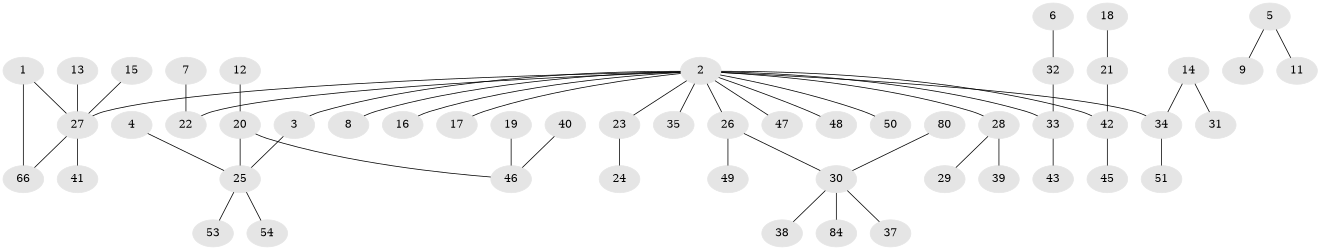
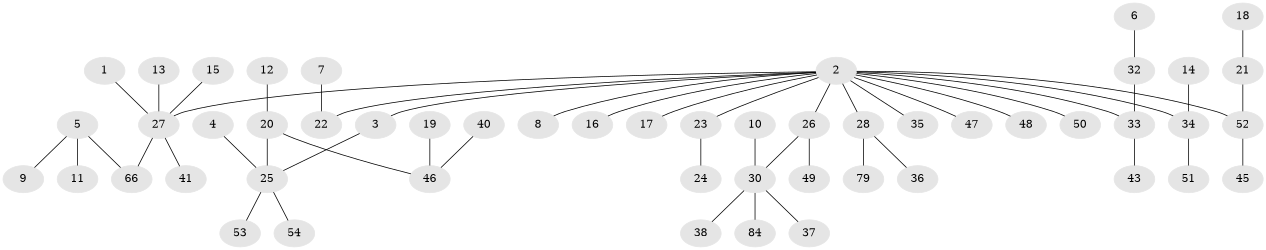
  graph {
    node [color=gray90 style=filled]
    edge [weight=1.0]
    1
    27
    n3 [label=66]
    41
    2
    3
    8
    16
    17
    22
    23
    26
    28
    33
    34
    35
-   42
+   42 [label=52]
    47
    48
    50
    25
    24
    30
    49
-   29
-   39
+   29 [label=79]
+   39 [label=36]
    43
    51
    45
    53
    54
    4
    5
    9
    11
    6
    32
    7
-   10 [label=80]
+   10
    37
    38
    n42 [label=84]
    12
    20
    46
    13
    14
-   31
    15
    18
    21
    19
    40
    1 -- 27
    27 -- n3
    27 -- 41
    2 -- 27
    2 -- 3
    2 -- 8
    2 -- 16
    2 -- 17
    2 -- 22
    2 -- 23
    2 -- 26
    2 -- 28
    2 -- 33
    2 -- 34
    2 -- 35
    2 -- 42
    2 -- 47
    2 -- 48
    2 -- 50
    3 -- 25
    23 -- 24
    26 -- 30
    26 -- 49
    28 -- 29
    28 -- 39
    33 -- 43
    34 -- 51
    42 -- 45
    25 -- 53
    25 -- 54
    30 -- 37
    30 -- 38
    30 -- n42
    4 -- 25
-   1 -- n3
+   5 -- n3
    5 -- 9
    5 -- 11
    6 -- 32
    32 -- 33
    7 -- 22
    10 -- 30
    12 -- 20
    20 -- 25
    20 -- 46
    13 -- 27
    14 -- 34
-   14 -- 31
    15 -- 27
    18 -- 21
    21 -- 42
    19 -- 46
    40 -- 46
  }
